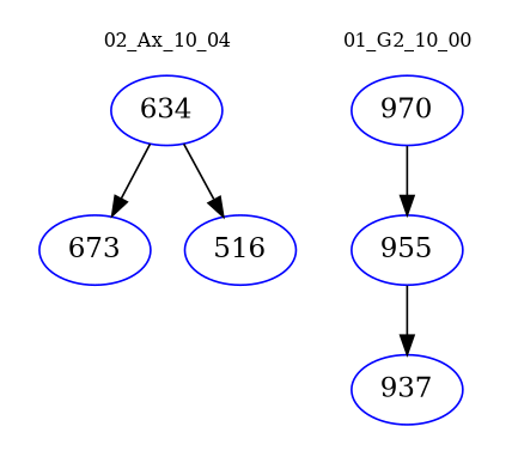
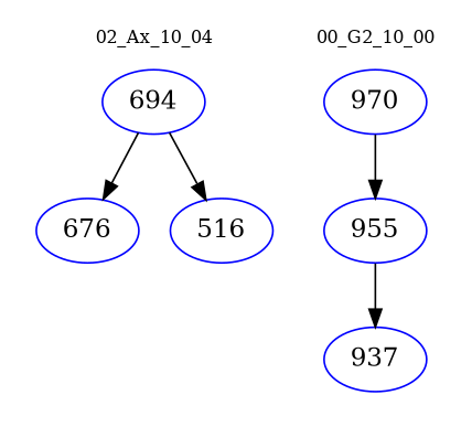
  digraph {
    node [color=blue]
    edge [color=black]
-   n1 [label=634]
-   n2 [label=673]
+   n1 [label=694]
+   n2 [label=676]
    n3 [label=516]
    n4 [label=955]
    n5 [label=937]
    n6 [label=970]
    subgraph cluster_1 {
      color=white
      fontsize=10
      label="02_Ax_10_04"
      n1
      n2
      n3
    }
    subgraph cluster_2 {
      color=white
      fontsize=10
-     label="01_G2_10_00"
+     label="00_G2_10_00"
      n4
      n5
      n6
    }
    n1 -> n2
    n1 -> n3
    n4 -> n5
    n6 -> n4
  }
